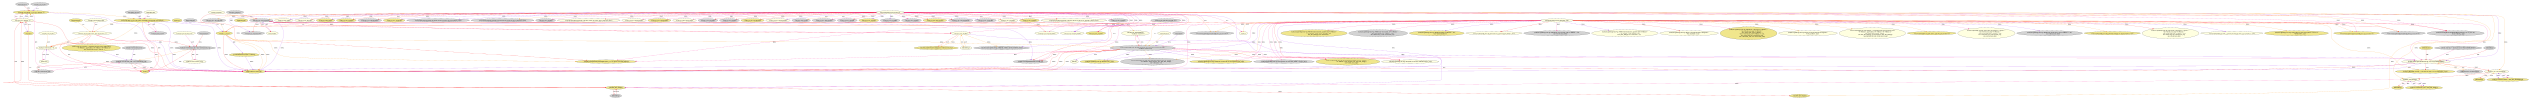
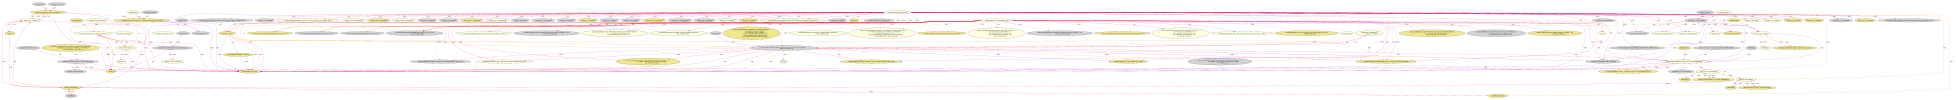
  digraph {
    fontname="Noto Serif"
    node [fillcolor=lightgrey fontname="Noto Serif" style=filled]
    edge [arrowhead=dot color=red fontname="Noto Serif"]
    n1 [fillcolor=khaki label="(Call,STREAMTCP_SET_RA_BASE_SEQ(&ssn->server, ssn->server.isn))"]
    n2 [fillcolor=lightyellow label="(Call,ssn->server.next_seq = ssn->server.isn + 1)"]
    n3 [fillcolor=lightyellow label="(Call,ssn->server.isn + 1)"]
    n4 [fillcolor=khaki label="(MethodReturn,static int)"]
    n5 [label="(Call,ssn->server.isn)"]
    n6 [fillcolor=khaki label="(Block,)"]
    n7 [label="(Call,ssn->server.last_ack = ssn->server.next_seq)"]
    n8 [fillcolor=lightyellow label="(Literal,1)"]
    n9 [fillcolor=khaki label="(Call,ssn->server.isn = TCP_GET_ACK(p) - 1)"]
    n10 [fillcolor=lightyellow label="(Call,TCP_GET_ACK(p) - 1)"]
    n11 [fillcolor=khaki label="(Literal,1)"]
    n12 [fillcolor=khaki label="(Call,TCP_GET_ACK(p))"]
    n13 [label="(Identifier,p)"]
    n14 [fillcolor=khaki label="(Call,TCP_GET_SEQ(p))"]
    n15 [fillcolor=lightyellow label="(Call,TCP_GET_SEQ(p))"]
    n16 [fillcolor=khaki label="(Call,ssn->client.last_ack = TCP_GET_SEQ(p))"]
    n17 [fillcolor=khaki label="(Identifier,p)"]
    n18 [fillcolor=lightyellow label="(Call,TCP_GET_WINDOW(p))"]
    n19 [fillcolor=khaki label="(Call,ssn->client.window = TCP_GET_WINDOW(p))"]
    n20 [fillcolor=khaki label="(Identifier,p)"]
    n21 [fillcolor=lightyellow label="(Call,StreamTcpPacketSetState(p, ssn, TCP_ESTABLISHED))"]
    n22 [label="(Identifier,TCP_ESTABLISHED)"]
    n23 [fillcolor=khaki label="(Call,SCLogDebug(\"ssn %p: =~ ssn state is now TCP_ESTABLISHED\", ssn))"]
    n24 [fillcolor=lightyellow label="(Call,TCP_GET_SEQ(p))"]
    n25 [fillcolor=khaki label="(Call,SEQ_EQ(TCP_GET_SEQ(p), ssn->client.next_seq))"]
    n26 [label="(Call,StreamTcpSetEvent(p, STREAM_3WHS_ASYNC_WRONG_SEQ))"]
    n27 [fillcolor=lightyellow label="(Identifier,p)"]
    n28 [label="(Call,PKT_IS_TOCLIENT(p))"]
    n29 [fillcolor=lightyellow label="(Call,PKT_IS_TOCLIENT(p) ?\n               \"toclient\":\"toserver\")"]
    n30 [fillcolor=lightyellow label="(Call,PKT_IS_TOSERVER(p))"]
    n31 [fillcolor=lightyellow label="(Identifier,p)"]
    n32 [label="(Call,StreamTcpValidateRst(override, p))"]
    n33 [label="(Call,PKT_IS_TOCLIENT(p))"]
    n34 [fillcolor=lightyellow label="(Call,PKT_IS_TOSERVER(p))"]
    n35 [fillcolor=khaki label="(Call,TCP_GET_ACK(p))"]
    n36 [label="(Call,SCLogDebug(\"ssn %p: pkt received: %s\", ssn, PKT_IS_TOCLIENT(p) ?\n               \"toclient\":\"toserver\"))"]
    n37 [fillcolor=lightyellow label="(MethodParameterIn,Packet *p)"]
    n38 [label="(Call,TCP_GET_WSCALE(p))"]
    n39 [fillcolor=lightyellow label="(Call,TCP_HAS_TS(p))"]
    n40 [fillcolor=lightyellow label="(Call,TCP_GET_ACK(p))"]
    n41 [fillcolor=khaki label="(Call,TCP_HAS_TS(p))"]
    n42 [fillcolor=khaki label="(Call,TCP_GET_SEQ(p))"]
    n43 [label="(Call,PKT_IS_TOSERVER(p))"]
    n44 [fillcolor=khaki label="(Call,TCP_GET_TSVAL(p))"]
    n45 [label="(Call,StreamTcpSetEvent(p, STREAM_4WHS_SYNACK_WITH_WRONG_SYN))"]
    n46 [label="(Call,StreamTcpPacketSetState(p, ssn, TCP_CLOSED))"]
    n47 [label="(Call,StreamTcpSetEvent(p, STREAM_4WHS_SYNACK_WITH_WRONG_ACK))"]
    n48 [label="(Call,TCP_GET_ACK(p))"]
    n49 [fillcolor=lightyellow label="(Call,StreamTcpSetEvent(p, STREAM_3WHS_SYNACK_WITH_WRONG_ACK))"]
    n50 [fillcolor=lightyellow label="(Call,TCP_GET_WINDOW(p))"]
    n51 [fillcolor=khaki label="(Call,StreamTcp3whsSynAckUpdate(ssn, p, /* no queue override */NULL))"]
    n52 [fillcolor=khaki label="(Call,TCP_GET_SACKOK(p))"]
    n53 [fillcolor=lightyellow label="(Call,TCP_HAS_WSCALE(p))"]
    n54 [label="(Call,TCP_GET_SEQ(p))"]
    n55 [label="(Call,TCP_GET_ACK(p))"]
    n56 [fillcolor=khaki label="(Call,StreamTcpPacketSetState(p, ssn, TCP_SYN_RECV))"]
    n57 [fillcolor=khaki label="(Call,TCP_GET_SACKOK(p))"]
    n58 [fillcolor=lightyellow label="(Call,TCP_GET_WINDOW(p))"]
    n59 [label="(Call,TCP_HAS_TS(p))"]
    n60 [label="(Call,TCP_GET_WSCALE(p))"]
    n61 [label="(Call,TCP_GET_ACK(p))"]
    n62 [fillcolor=khaki label="(Call,TCP_GET_SEQ(p))"]
    n63 [label="(Call,TCP_GET_SEQ(p))"]
    n64 [label="(Call,TCP_GET_SEQ(p))"]
    n65 [fillcolor=khaki label="(Call,TCP_HAS_WSCALE(p))"]
    n66 [label="(Call,TCP_GET_WINDOW(p))"]
    n67 [label="(Call,StreamTcpPacketSetState(p, ssn, TCP_CLOSED))"]
    n68 [label="(Call,TCP_GET_TSVAL(p))"]
    n69 [fillcolor=lightyellow label="(Call,TCP_GET_ACK(p))"]
    n70 [fillcolor=khaki label="(Call,TCP_GET_SEQ(p))"]
    n71 [fillcolor=lightyellow label="(Call,StreamTcpSetEvent(p, STREAM_3WHS_SYNACK_IN_WRONG_DIRECTION))"]
    n72 [label="(Call,StreamTcpReassembleHandleSegment(tv, stt->ra_ctx, ssn,\n                &ssn->client, p, pq))"]
    n73 [label="(Call,TCP_GET_SEQ(p))"]
    1000124 [fillcolor=lightyellow]
    n75 [fillcolor=lightyellow label="(Block,)"]
    n76 [fillcolor=lightyellow label="(Call,SCLogDebug(\"ssn %p: SYN/ACK received on 4WHS session\", ssn))"]
    n77 [fillcolor=khaki label="(Call,SCLogDebug(\"ssn %p: SEQ mismatch, packet SEQ %\" PRIu32 \" != \"\n                    \"%\" PRIu32 \" from stream\",ssn, TCP_GET_SEQ(p),\n                    ssn->client.next_seq))"]
    n78 [fillcolor=khaki label="(Call,SCLogDebug(\"ssn %p: default case\", ssn))"]
    n79 [label="(Call,SCLogDebug(\"ssn %p: ACK mismatch, packet ACK %\" PRIu32 \" != \"\n                    \"%\" PRIu32 \" from stream\", ssn, TCP_GET_ACK(p),\n                    ssn->client.isn + 1))"]
    n80 [fillcolor=khaki label="(Call,SCLogDebug(\"ssn %p: SYN/ACK received in the wrong direction\", ssn))"]
    n81 [label="(Call,SCLogDebug(\"ssn %p: SYN packet on state SYN_SENT... resent\", ssn))"]
    n82 [fillcolor=khaki label="(Call,ssn == NULL)"]
    n83 [fillcolor=khaki label="(ControlStructure,if (ssn == NULL))"]
    n84 [fillcolor=lightyellow label="(MethodParameterIn,TcpSession *ssn)"]
    n85 [fillcolor=khaki label="(Call,SCLogDebug(\"ssn %p: 4WHS SEQ mismatch, packet SEQ %\"PRIu32\"\"\n                        \" != %\" PRIu32 \" from *first* SYN pkt\", ssn,\n                        TCP_GET_SEQ(p), ssn->client.isn))"]
    n86 [label="(Call,SCLogDebug(\"ssn %p: 4WHS ssn->client.last_ts %\" PRIu32\" \"\n                        \"ssn->server.last_ts %\" PRIu32\"\", ssn,\n                        ssn->client.last_ts, ssn->server.last_ts))"]
    n87 [fillcolor=khaki label="(Call,SCLogDebug(\"ssn %p: 4WHS window %\" PRIu32 \"\", ssn,\n                    ssn->client.window))"]
    n88 [fillcolor=lightyellow label="(Call,SCLogDebug(\"ssn %p: STREAMTCP_FLAG_4WHS flag set\", ssn))"]
    n89 [label="(Call,SCLogDebug(\"ssn %p: 4WHS ssn->server.next_win %\" PRIu32 \"\", ssn,\n                    ssn->server.next_win))"]
    n90 [fillcolor=lightyellow label="(Call,SCLogDebug(\"ssn %p: 4WHS ACK mismatch, packet ACK %\"PRIu32\"\"\n                        \" != %\" PRIu32 \" from stream\", ssn,\n                        TCP_GET_ACK(p), ssn->server.isn + 1))"]
    n91 [fillcolor=lightyellow label="(Call,SCLogDebug(\"ssn %p: Reset received and state changed to \"\n                     \"TCP_CLOSED\", ssn))"]
    n92 [fillcolor=khaki label="(Call,SCLogDebug(\"ssn %p: 4WHS ssn->client.isn %\" PRIu32 \", \"\n                    \"ssn->client.next_seq %\" PRIu32 \", \"\n                    \"ssn->client.last_ack %\" PRIu32 \" \"\n                    \"(ssn->server.last_ack %\" PRIu32 \")\", ssn,\n                    ssn->client.isn, ssn->client.next_seq,\n                    ssn->client.last_ack, ssn->server.last_ack))"]
    n93 [fillcolor=lightyellow label="(Call,SCLogDebug(\"ssn %p: Reset received and state changed to \"\n                         \"TCP_CLOSED\", ssn))"]
    n94 [fillcolor=lightyellow label="(Call,SCLogDebug(\"ssn %p: synsent => Asynchronous stream, packet SEQ\"\n                \" %\" PRIu32 \", payload size %\" PRIu32 \" (%\" PRIu32 \"), \"\n                \"ssn->client.next_seq %\" PRIu32 \"\"\n                ,ssn, TCP_GET_SEQ(p), p->payload_len, TCP_GET_SEQ(p)\n                + p->payload_len, ssn->client.next_seq))"]
    n95 [fillcolor=khaki label="(Call,SCLogDebug(\"ssn %p: %02x\", ssn, ssn->server.last_ts))"]
    n96 [fillcolor=lightyellow label="(Call,SCLogDebug(\"ssn %p: 4WHS ssn->server.isn %\" PRIu32 \", \"\n                    \"ssn->server.next_seq %\" PRIu32 \", \"\n                    \"ssn->server.last_ack %\"PRIu32\"\", ssn,\n                    ssn->server.isn, ssn->server.next_seq,\n                    ssn->server.last_ack))"]
    n97 [label="(Call,SCLogDebug(\"ssn %p: 4WHS ssn->client.next_win %\" PRIu32 \"\", ssn,\n                    ssn->client.next_win))"]
    n98 [fillcolor=khaki label="(Call,SCLogDebug(\"ssn %p: SACK permitted for 4WHS session\", ssn))"]
    n99 [fillcolor=lightyellow label="(Call,SCLogDebug(\"ssn %p: 4WHS ssn->client.isn %\" PRIu32 \", \"\n                    \"ssn->client.next_seq %\" PRIu32 \", \"\n                    \"ssn->client.last_ack %\"PRIu32\"\", ssn,\n                    ssn->client.isn, ssn->client.next_seq,\n                    ssn->client.last_ack))"]
    n100 [fillcolor=lightyellow label="(Call,SCLogDebug(\"ssn %p: =~ 4WHS ssn state is now TCP_SYN_RECV\", ssn))"]
    n101 [fillcolor=khaki label="(Call,SCLogDebug(\"ssn %p: SYN packet on state SYN_SENT... resent of \"\n                    \"4WHS SYN\", ssn))"]
    n102 [label="(Call,ssn->server.next_win = ssn->server.last_ack)"]
    n103 [fillcolor=lightyellow label="(Call,ssn->server.next_seq)"]
    n104 [label="(Call,ssn->server.last_ack)"]
    n105 [label="(Call,ssn->server.next_win)"]
    n106 [label="(Identifier,ssn)"]
    n107 [fillcolor=khaki label="(Identifier,ssn)"]
    n108 [label="(Identifier,ssn)"]
    n109 [fillcolor=khaki label="(Identifier,ssn)"]
    n110 [fillcolor=lightyellow label="(Identifier,ssn)"]
    n111 [fillcolor=lightyellow label="(Call,ssn->server.last_ack)"]
    n112 [fillcolor=lightyellow label="(Call,ssn->server.next_seq)"]
    n113 [label="(Identifier,p)"]
    n114 [fillcolor=lightyellow label="(Call,ssn->server.isn)"]
    n115 [fillcolor=khaki label="(Literal,\"ssn %p: synsent => Asynchronous stream, packet SEQ\"\n                \" %\" PRIu32 \", payload size %\" PRIu32 \" (%\" PRIu32 \"), \"\n                \"ssn->client.next_seq %\" PRIu32 \"\")"]
    n116 [label="(Call,ssn->server.isn)"]
    n117 [fillcolor=khaki label="(Identifier,ssn)"]
    n118 [fillcolor=khaki label="(Literal,1)"]
    n119 [label="(Literal,\"ssn %p: =~ ssn state is now TCP_ESTABLISHED\")"]
    n120 [label="(Identifier,p)"]
    n121 [label="(Literal,\"toserver\")"]
    n122 [label="(Call,&ssn->server)"]
    n123 [fillcolor=lightyellow label="(Literal,\"toclient\")"]
    n124 [fillcolor=lightyellow label="(Identifier,ssn)"]
    n125 [label="(Literal,\"ssn %p: pkt received: %s\")"]
    n126 [label="(Identifier,ssn)"]
    n1 -> n2 [color=darkorange label="DDG: "]
    n1 -> n3 [arrowhead=tee color=darkorange label="DDG: "]
    n1 -> n4 [arrowhead=tee color=purple label="DDG: "]
    n1 -> n4 [color=purple label="DDG: "]
    n1 -> n5 [color=deeppink label="CFG: "]
    n1 -> n6 [label="AST: "]
    n2 -> n3 [label="CFG: "]
    n2 -> n4 [color=deeppink label="DDG: "]
    n2 -> n6 [label="AST: "]
    n2 -> n7 [label="DDG: "]
    n3 -> n2 [arrowhead=tee color=darkorange label="AST: "]
    n3 -> n4 [color=deeppink label="DDG: "]
    n3 -> n8 [color=deeppink label="CFG: "]
    n5 -> n1 [color=deeppink label="AST: "]
    n7 -> n6 [arrowhead=tee label="AST: "]
    n7 -> n102 [color=darkorange label="DDG: "]
    n7 -> n103 [color=deeppink label="CFG: "]
    n8 -> n3 [color=purple label="AST: "]
    n9 -> n1 [color=darkorange label="DDG: "]
    n9 -> n4 [color=purple label="DDG: "]
    n9 -> n6 [arrowhead=tee color=deeppink label="AST: "]
    n9 -> n10 [arrowhead=tee color=deeppink label="CFG: "]
    n10 -> n4 [label="DDG: "]
    n10 -> n9 [arrowhead=tee label="AST: "]
    n10 -> n9 [arrowhead=tee color=purple label="DDG: "]
    n10 -> n9 [color=darkorange label="DDG: "]
    n10 -> n11 [color=purple label="CFG: "]
    n11 -> n10 [label="AST: "]
    n11 -> n12 [label="CFG: "]
    n12 -> n10 [label="AST: "]
    n12 -> n10 [label="DDG: "]
    n12 -> n13 [arrowhead=tee label="CFG: "]
    n12 -> n14 [arrowhead=tee label="DDG: "]
    n13 -> n12 [label="AST: "]
    n15 -> n12 [arrowhead=tee color=deeppink label="DDG: "]
    n15 -> n16 [arrowhead=tee color=deeppink label="AST: "]
    n15 -> n16 [color=purple label="DDG: "]
    n15 -> n17 [arrowhead=tee label="CFG: "]
    n16 -> n15 [arrowhead=tee color=purple label="CFG: "]
    n17 -> n15 [arrowhead=tee color=deeppink label="AST: "]
    n18 -> n15 [label="DDG: "]
    n18 -> n19 [color=deeppink label="AST: "]
    n18 -> n19 [color=purple label="DDG: "]
    n18 -> n20 [arrowhead=tee label="CFG: "]
    n19 -> n18 [color=purple label="CFG: "]
    n20 -> n18 [arrowhead=tee color=darkorange label="AST: "]
    n21 -> n4 [arrowhead=tee color=purple label="DDG: "]
    n21 -> n4 [arrowhead=tee label="DDG: "]
    n21 -> n6 [color=purple label="AST: "]
    n21 -> n18 [label="DDG: "]
    n21 -> n22 [color=darkorange label="CFG: "]
    n21 -> n23 [label="DDG: "]
-   n22 -> n21 [color=darkorange label="AST: "]
+   n19 -> n21 [color=darkorange label="AST: "]
    n24 -> n21 [color=purple label="DDG: "]
    n24 -> n25 [arrowhead=tee label="AST: "]
    n24 -> n25 [color=darkorange label="DDG: "]
    n24 -> n26 [color=darkorange label="DDG: "]
    n24 -> n27 [arrowhead=tee color=darkorange label="CFG: "]
    n27 -> n24 [color=darkorange label="AST: "]
    n28 -> n4 [arrowhead=tee color=purple label="DDG: "]
    n28 -> n24 [label="DDG: "]
    n28 -> n29 [arrowhead=tee color=darkorange label="AST: "]
    n28 -> n30 [arrowhead=tee label="DDG: "]
    n28 -> n31 [label="CFG: "]
    n28 -> n32 [color=purple label="DDG: "]
    n28 -> n33 [arrowhead=tee label="DDG: "]
    n28 -> n34 [color=purple label="DDG: "]
    n28 -> n35 [arrowhead=tee label="DDG: "]
    n29 -> n36 [label="AST: "]
    n31 -> n28 [arrowhead=tee color=purple label="AST: "]
    n36 -> n4 [label="DDG: "]
    n36 -> n4 [arrowhead=tee label="DDG: "]
    n36 -> n4 [color=darkorange label="DDG: "]
    n36 -> n21 [arrowhead=tee color=deeppink label="DDG: "]
    n36 -> n29 [color=deeppink label="CFG: "]
    n36 -> n32 [label="DDG: "]
    n36 -> n51 [color=deeppink label="DDG: "]
    n36 -> n75 [color=purple label="AST: "]
    n36 -> n76 [color=deeppink label="DDG: "]
    n36 -> n77 [label="DDG: "]
    n36 -> n78 [arrowhead=tee color=purple label="DDG: "]
    n36 -> n79 [arrowhead=tee color=darkorange label="DDG: "]
    n36 -> n80 [arrowhead=tee color=purple label="DDG: "]
    n36 -> n81 [arrowhead=tee color=deeppink label="DDG: "]
    n37 -> n4 [arrowhead=tee color=deeppink label="DDG: "]
    n37 -> n12 [arrowhead=tee color=purple label="DDG: "]
    n37 -> n14 [arrowhead=tee color=darkorange label="DDG: "]
    n37 -> n15 [color=darkorange label="DDG: "]
    n37 -> n18 [color=darkorange label="DDG: "]
    n37 -> n21 [color=purple label="DDG: "]
    n37 -> n24 [arrowhead=tee color=deeppink label="DDG: "]
    n37 -> n26 [arrowhead=tee color=purple label="DDG: "]
    n37 -> n28 [arrowhead=tee color=darkorange label="DDG: "]
    n37 -> n30 [arrowhead=tee color=deeppink label="DDG: "]
    n37 -> n32 [label="DDG: "]
    n37 -> n33 [color=purple label="DDG: "]
    n37 -> n34 [color=purple label="DDG: "]
    n37 -> n35 [color=deeppink label="DDG: "]
    n37 -> n38 [arrowhead=tee color=darkorange label="DDG: "]
    n37 -> n39 [color=purple label="DDG: "]
    n37 -> n40 [arrowhead=tee label="DDG: "]
    n37 -> n41 [color=purple label="DDG: "]
    n37 -> n42 [label="DDG: "]
    n37 -> n43 [arrowhead=tee label="DDG: "]
    n37 -> n44 [color=purple label="DDG: "]
    n37 -> n45 [arrowhead=tee color=purple label="DDG: "]
    n37 -> n46 [arrowhead=tee color=darkorange label="DDG: "]
    n37 -> n47 [color=darkorange label="DDG: "]
    n37 -> n48 [color=deeppink label="DDG: "]
    n37 -> n49 [arrowhead=tee label="DDG: "]
    n37 -> n50 [color=deeppink label="DDG: "]
    n37 -> n51 [arrowhead=tee label="DDG: "]
    n37 -> n52 [arrowhead=tee color=deeppink label="DDG: "]
    n37 -> n53 [arrowhead=tee color=deeppink label="DDG: "]
    n37 -> n54 [label="DDG: "]
    n37 -> n55 [arrowhead=tee label="DDG: "]
    n37 -> n56 [arrowhead=tee color=deeppink label="DDG: "]
    n37 -> n57 [arrowhead=tee label="DDG: "]
    n37 -> n58 [color=purple label="DDG: "]
    n37 -> n59 [color=darkorange label="DDG: "]
    n37 -> n60 [color=deeppink label="DDG: "]
    n37 -> n61 [label="DDG: "]
    n37 -> n62 [color=purple label="DDG: "]
    n37 -> n63 [arrowhead=tee color=purple label="DDG: "]
    n37 -> n64 [color=deeppink label="DDG: "]
    n37 -> n65 [arrowhead=tee label="DDG: "]
    n37 -> n66 [label="DDG: "]
    n37 -> n67 [arrowhead=tee color=darkorange label="DDG: "]
    n37 -> n68 [arrowhead=tee color=purple label="DDG: "]
    n37 -> n69 [arrowhead=tee label="DDG: "]
    n37 -> n70 [arrowhead=tee color=deeppink label="DDG: "]
    n37 -> n71 [label="DDG: "]
    n37 -> n72 [color=deeppink label="DDG: "]
    n37 -> n73 [arrowhead=tee color=deeppink label="DDG: "]
    n37 -> 1000124 [color=deeppink label="AST: "]
    n82 -> n4 [color=darkorange label="DDG: "]
    n82 -> n4 [color=darkorange label="DDG: "]
    n82 -> n4 [arrowhead=tee label="DDG: "]
    n82 -> n36 [arrowhead=tee color=darkorange label="DDG: "]
    n82 -> n51 [color=darkorange label="DDG: "]
    n82 -> n83 [arrowhead=tee color=purple label="AST: "]
    n83 -> n4 [arrowhead=tee color=purple label="DDG: "]
    n84 -> n4 [color=purple label="DDG: "]
    n84 -> n21 [color=deeppink label="DDG: "]
    n84 -> n23 [color=darkorange label="DDG: "]
    n84 -> n32 [color=deeppink label="DDG: "]
    n84 -> n36 [arrowhead=tee color=deeppink label="DDG: "]
    n84 -> n46 [color=darkorange label="DDG: "]
    n84 -> n51 [arrowhead=tee color=deeppink label="DDG: "]
    n84 -> n56 [color=darkorange label="DDG: "]
    n84 -> n67 [arrowhead=tee label="DDG: "]
    n84 -> n72 [label="DDG: "]
    n84 -> 1000124 [arrowhead=tee color=darkorange label="AST: "]
    n84 -> n76 [arrowhead=tee label="DDG: "]
    n84 -> n77 [color=deeppink label="DDG: "]
    n84 -> n78 [arrowhead=tee color=purple label="DDG: "]
    n84 -> n79 [arrowhead=tee color=darkorange label="DDG: "]
    n84 -> n80 [arrowhead=tee color=deeppink label="DDG: "]
    n84 -> n81 [arrowhead=tee color=deeppink label="DDG: "]
    n84 -> n82 [arrowhead=tee color=darkorange label="DDG: "]
    n84 -> n85 [arrowhead=tee color=deeppink label="DDG: "]
    n84 -> n86 [color=deeppink label="DDG: "]
    n84 -> n87 [color=purple label="DDG: "]
    n84 -> n88 [label="DDG: "]
    n84 -> n89 [color=deeppink label="DDG: "]
    n84 -> n90 [color=purple label="DDG: "]
    n84 -> n91 [arrowhead=tee label="DDG: "]
    n84 -> n92 [arrowhead=tee color=deeppink label="DDG: "]
    n84 -> n93 [arrowhead=tee color=darkorange label="DDG: "]
    n84 -> n94 [color=darkorange label="DDG: "]
    n84 -> n95 [arrowhead=tee color=darkorange label="DDG: "]
    n84 -> n96 [color=deeppink label="DDG: "]
    n84 -> n97 [arrowhead=tee color=purple label="DDG: "]
    n84 -> n98 [arrowhead=tee color=darkorange label="DDG: "]
    n84 -> n99 [label="DDG: "]
    n84 -> n100 [color=purple label="DDG: "]
    n84 -> n101 [arrowhead=tee color=darkorange label="DDG: "]
    n102 -> n4 [arrowhead=tee label="DDG: "]
    n102 -> n4 [color=deeppink label="DDG: "]
    n102 -> n6 [arrowhead=tee label="AST: "]
    n102 -> n104 [arrowhead=tee label="CFG: "]
    n103 -> n7 [arrowhead=tee label="AST: "]
    n104 -> n102 [color=deeppink label="AST: "]
    n105 -> n102 [color=purple label="AST: "]
    n106 -> n7 [label="CFG: "]
    n107 -> n2 [arrowhead=tee color=darkorange label="CFG: "]
    n108 -> n9 [label="CFG: "]
    n109 -> n24 [arrowhead=tee color=deeppink label="CFG: "]
    n110 -> n36 [arrowhead=tee color=darkorange label="AST: "]
    n111 -> n7 [arrowhead=tee color=deeppink label="AST: "]
    n112 -> n2 [arrowhead=tee label="AST: "]
    n113 -> n21 [label="AST: "]
    n114 -> n3 [color=darkorange label="AST: "]
    n115 -> n102 [arrowhead=tee color=purple label="CFG: "]
    n116 -> n9 [color=purple label="AST: "]
    n117 -> n21 [arrowhead=tee label="AST: "]
    n118 -> n82 [color=purple label="CFG: "]
    n119 -> n21 [arrowhead=tee color=deeppink label="CFG: "]
    n120 -> n36 [color=purple label="CFG: "]
    n121 -> n28 [label="CFG: "]
    n122 -> n1 [color=purple label="AST: "]
    n123 -> n28 [arrowhead=tee color=darkorange label="CFG: "]
    n124 -> n1 [color=deeppink label="CFG: "]
    n125 -> n36 [color=darkorange label="AST: "]
    n125 -> n82 [arrowhead=tee label="CFG: "]
    n126 -> n82 [color=darkorange label="AST: "]
  }
